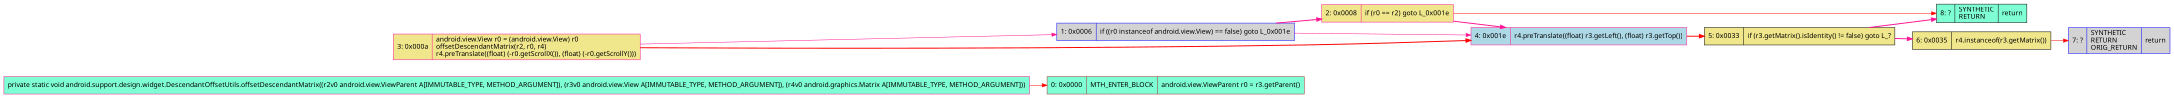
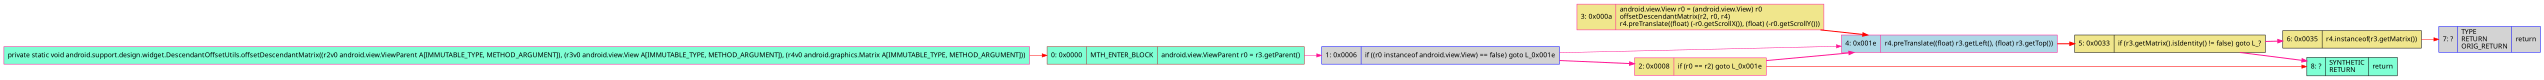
  digraph {
    fontname="Noto Sans"
    rankdir=LR
    node [color=deeppink fillcolor=khaki fontname="Noto Sans" shape=record style=filled]
    edge [color=deeppink fontname="Noto Sans" style=bold]
    n1 [color=brown fillcolor=aquamarine label="{0\:\ 0x0000|MTH_ENTER_BLOCK\l|android.view.ViewParent r0 = r3.getParent()\l}"]
    n2 [color=blue fillcolor=lightgrey label="{1\:\ 0x0006|if ((r0 instanceof android.view.View) == false) goto L_0x001e\l}"]
    n3 [label="{2\:\ 0x0008|if (r0 == r2) goto L_0x001e\l}"]
    n4 [fillcolor=lightblue label="{4\:\ 0x001e|r4.preTranslate((float) r3.getLeft(), (float) r3.getTop())\l}"]
    n5 [color=black fillcolor=aquamarine label="{8\:\ ?|SYNTHETIC\lRETURN\l|return\l}"]
    n6 [color=black label="{5\:\ 0x0033|if (r3.getMatrix().isIdentity() != false) goto L_?\l}"]
    n7 [label="{3\:\ 0x000a|android.view.View r0 = (android.view.View) r0\loffsetDescendantMatrix(r2, r0, r4)\lr4.preTranslate((float) (\-r0.getScrollX()), (float) (\-r0.getScrollY()))\l}"]
    n8 [color=black label="{6\:\ 0x0035|r4.instanceof(r3.getMatrix())\l}"]
-   n9 [color=blue fillcolor=lightgrey label="{7\:\ ?|SYNTHETIC\lRETURN\lORIG_RETURN\l|return\l}"]
+   n9 [color=blue fillcolor=lightgrey label="{7\:\ ?|TYPE\lRETURN\lORIG_RETURN\l|return\l}"]
    n10 [fillcolor=aquamarine label="{private static void android.support.design.widget.DescendantOffsetUtils.offsetDescendantMatrix((r2v0 android.view.ViewParent A[IMMUTABLE_TYPE, METHOD_ARGUMENT]), (r3v0 android.view.View A[IMMUTABLE_TYPE, METHOD_ARGUMENT]), (r4v0 android.graphics.Matrix A[IMMUTABLE_TYPE, METHOD_ARGUMENT])) }"]
-   n7 -> n2 [style=solid]
+   n1 -> n2 [style=solid]
    n2 -> n3
    n2 -> n4 [style=solid]
    n3 -> n4
    n3 -> n5 [color=red style=solid]
    n4 -> n6 [color=red]
    n6 -> n5
    n6 -> n8
    n7 -> n4 [color=red]
    n8 -> n9 [color=red style=solid]
    n10 -> n1 [color=red style=solid]
  }
